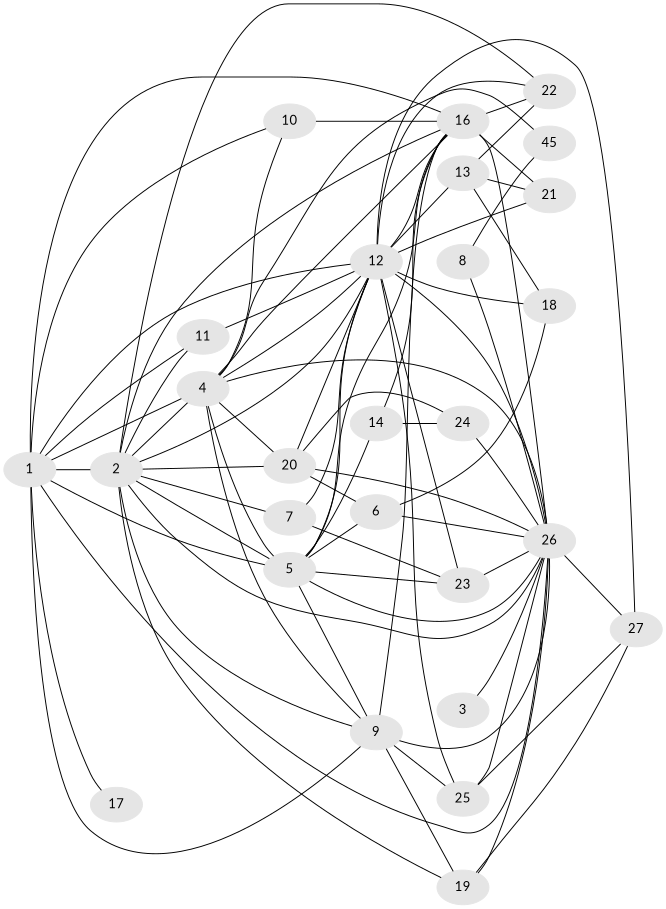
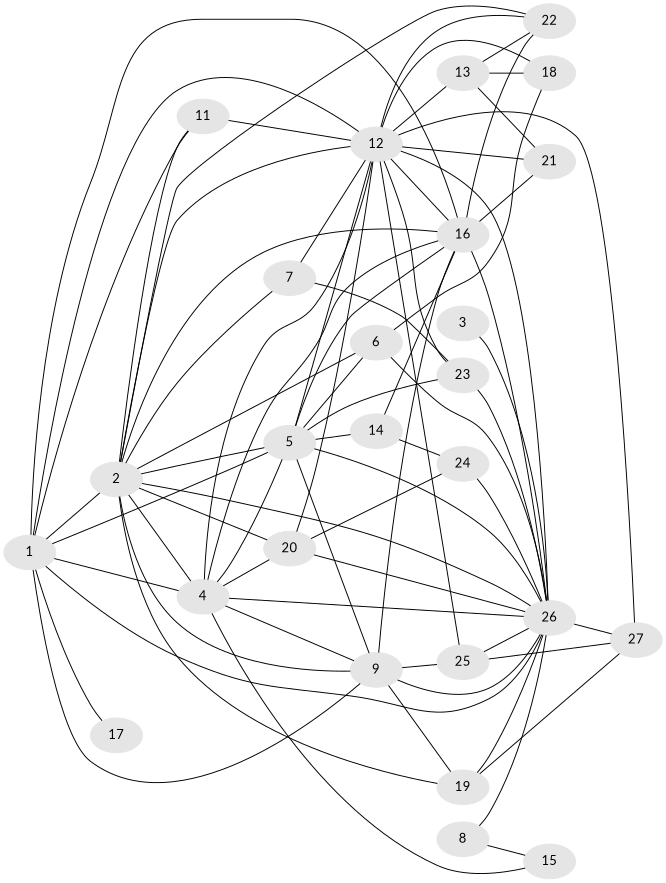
  graph {
    fontname=Lato
    rankdir=LR
    node [color=gray90 fontname=Lato style=filled]
    edge [fontname=Lato weight=1.0]
    1
    2
    4
    5
    9
-   10
    11
    12
    16
    17
    26
    6
    7
    19
    20
    22
-   15 [label=45]
+   15
    14
    23
    25
    18
    13
    21
    27
    24
    3
    8
    1 -- 2 [weight=4.0]
    1 -- 4 [weight=2.0]
    1 -- 5 [weight=3.0]
    1 -- 9 [weight=2.0]
-   1 -- 10
    1 -- 11
    1 -- 12 [weight=2.0]
    1 -- 16 [weight=3.0]
    1 -- 17 [weight=3.0]
    1 -- 26 [weight=2.0]
    2 -- 4 [weight=2.0]
    2 -- 5 [weight=2.0]
    2 -- 9 [weight=2.0]
    2 -- 11
    2 -- 12 [weight=3.0]
    2 -- 16 [weight=2.0]
    2 -- 26 [weight=2.0]
-   20 -- 6
+   2 -- 6
    2 -- 7
    2 -- 19
    2 -- 20
    2 -- 22
    4 -- 5
    4 -- 9
-   4 -- 10
    4 -- 12
    4 -- 16
    4 -- 26 [weight=2.0]
    4 -- 20
    4 -- 15
    5 -- 9
    5 -- 12
    5 -- 16
    5 -- 26
    5 -- 6
    5 -- 14
    5 -- 23
    9 -- 16
    9 -- 26
    9 -- 19
    9 -- 25
-   10 -- 16
    11 -- 12
    12 -- 16
    12 -- 26
    12 -- 22
    12 -- 23
    12 -- 25
    12 -- 18
    12 -- 13
    12 -- 21
    12 -- 27
    16 -- 26
    16 -- 22 [weight=2.0]
    16 -- 21
    26 -- 27
    6 -- 26
    6 -- 18
    7 -- 12
    7 -- 23
    19 -- 26
    19 -- 27
    20 -- 12 [weight=2.0]
    20 -- 26 [weight=2.0]
    20 -- 24
    14 -- 16
    14 -- 24
    23 -- 26
    25 -- 26
    25 -- 27
    13 -- 22
    13 -- 18
    13 -- 21
    24 -- 26
    3 -- 26
    8 -- 26 [weight=4.0]
    8 -- 15
  }
